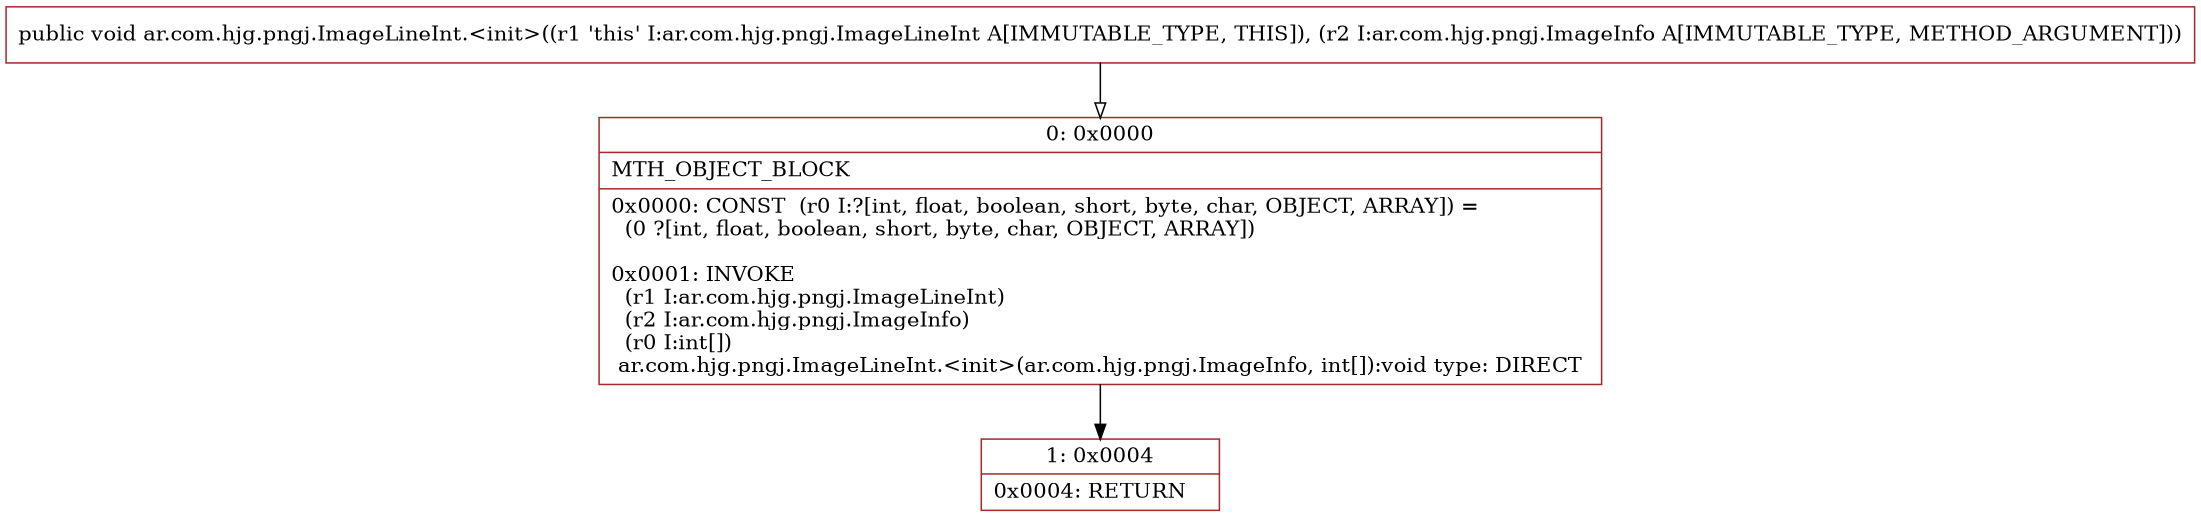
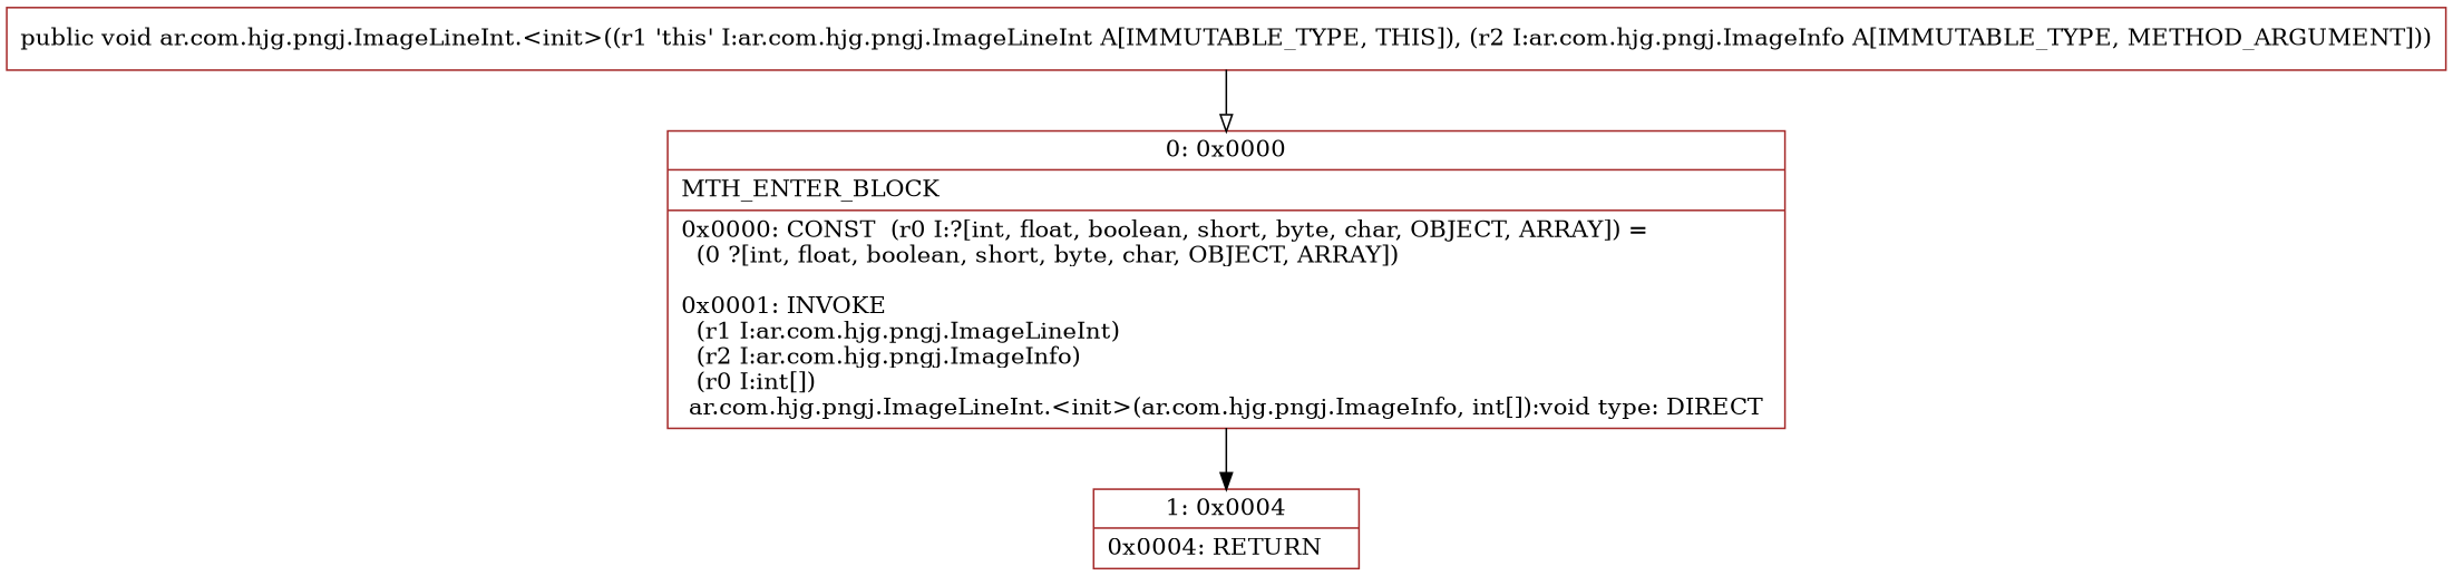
  digraph {
    node [shape=record color=brown]
-   n1 [label="{0\:\ 0x0000|MTH_OBJECT_BLOCK\l|0x0000: CONST  (r0 I:?[int, float, boolean, short, byte, char, OBJECT, ARRAY]) = \l  (0 ?[int, float, boolean, short, byte, char, OBJECT, ARRAY])\l \l0x0001: INVOKE  \l  (r1 I:ar.com.hjg.pngj.ImageLineInt)\l  (r2 I:ar.com.hjg.pngj.ImageInfo)\l  (r0 I:int[])\l ar.com.hjg.pngj.ImageLineInt.\<init\>(ar.com.hjg.pngj.ImageInfo, int[]):void type: DIRECT \l}"]
+   n1 [label="{0\:\ 0x0000|MTH_ENTER_BLOCK\l|0x0000: CONST  (r0 I:?[int, float, boolean, short, byte, char, OBJECT, ARRAY]) = \l  (0 ?[int, float, boolean, short, byte, char, OBJECT, ARRAY])\l \l0x0001: INVOKE  \l  (r1 I:ar.com.hjg.pngj.ImageLineInt)\l  (r2 I:ar.com.hjg.pngj.ImageInfo)\l  (r0 I:int[])\l ar.com.hjg.pngj.ImageLineInt.\<init\>(ar.com.hjg.pngj.ImageInfo, int[]):void type: DIRECT \l}"]
    n2 [label="{1\:\ 0x0004|0x0004: RETURN   \l}"]
    n3 [label="{public void ar.com.hjg.pngj.ImageLineInt.\<init\>((r1 'this' I:ar.com.hjg.pngj.ImageLineInt A[IMMUTABLE_TYPE, THIS]), (r2 I:ar.com.hjg.pngj.ImageInfo A[IMMUTABLE_TYPE, METHOD_ARGUMENT])) }"]
    n1 -> n2 [arrowhead=normal]
    n3 -> n1 [arrowhead=onormal]
  }
